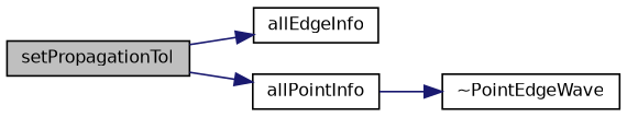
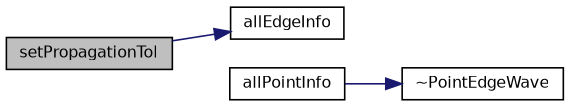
  digraph {
    rankdir=LR
    node [color=black fontname=Helvetica fontsize=10 shape=record]
    edge [color=midnightblue fontname=Helvetica fontsize=10 labelfontname=Helvetica labelfontsize=10 style=solid]
    n1 [fillcolor=grey75 fontcolor=black height=0.2 label=setPropagationTol style=filled width=0.4]
    n2 [height=0.2 label=allEdgeInfo width=0.4]
    n3 [height=0.2 label=allPointInfo width=0.4]
    n4 [height=0.2 label="~PointEdgeWave" width=0.4]
    n1 -> n2
-   n1 -> n3
    n3 -> n4
  }
